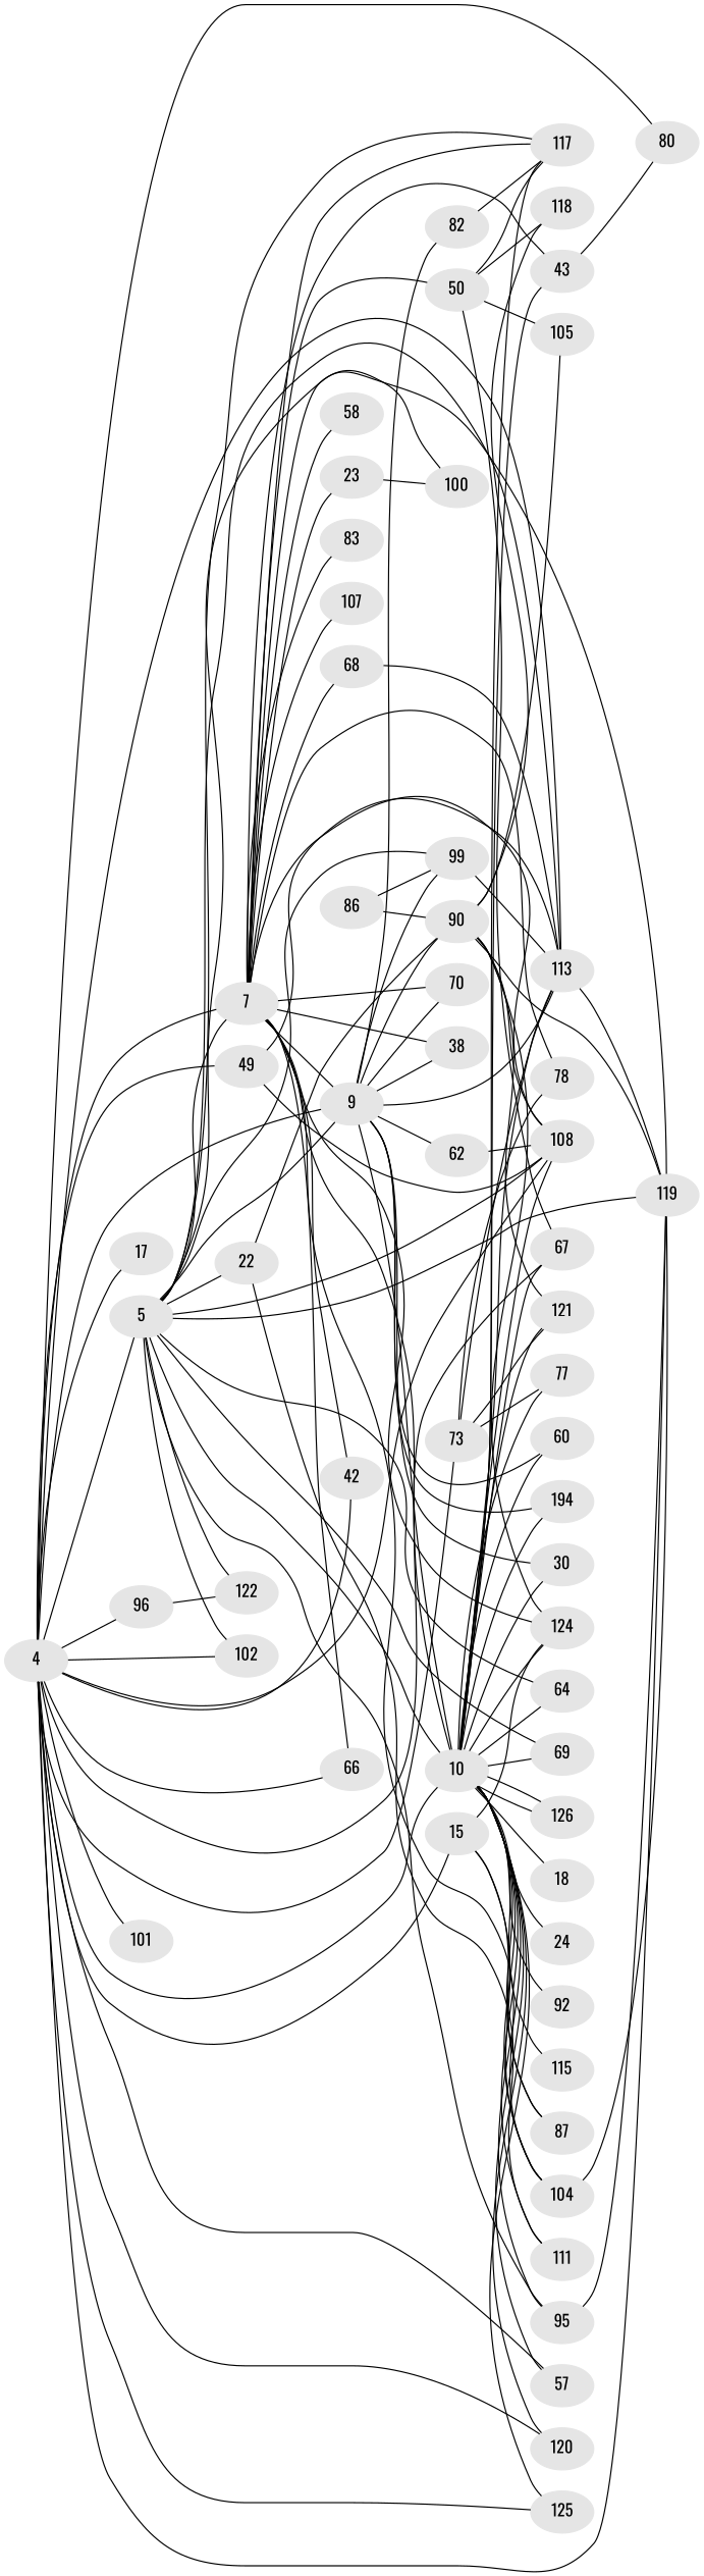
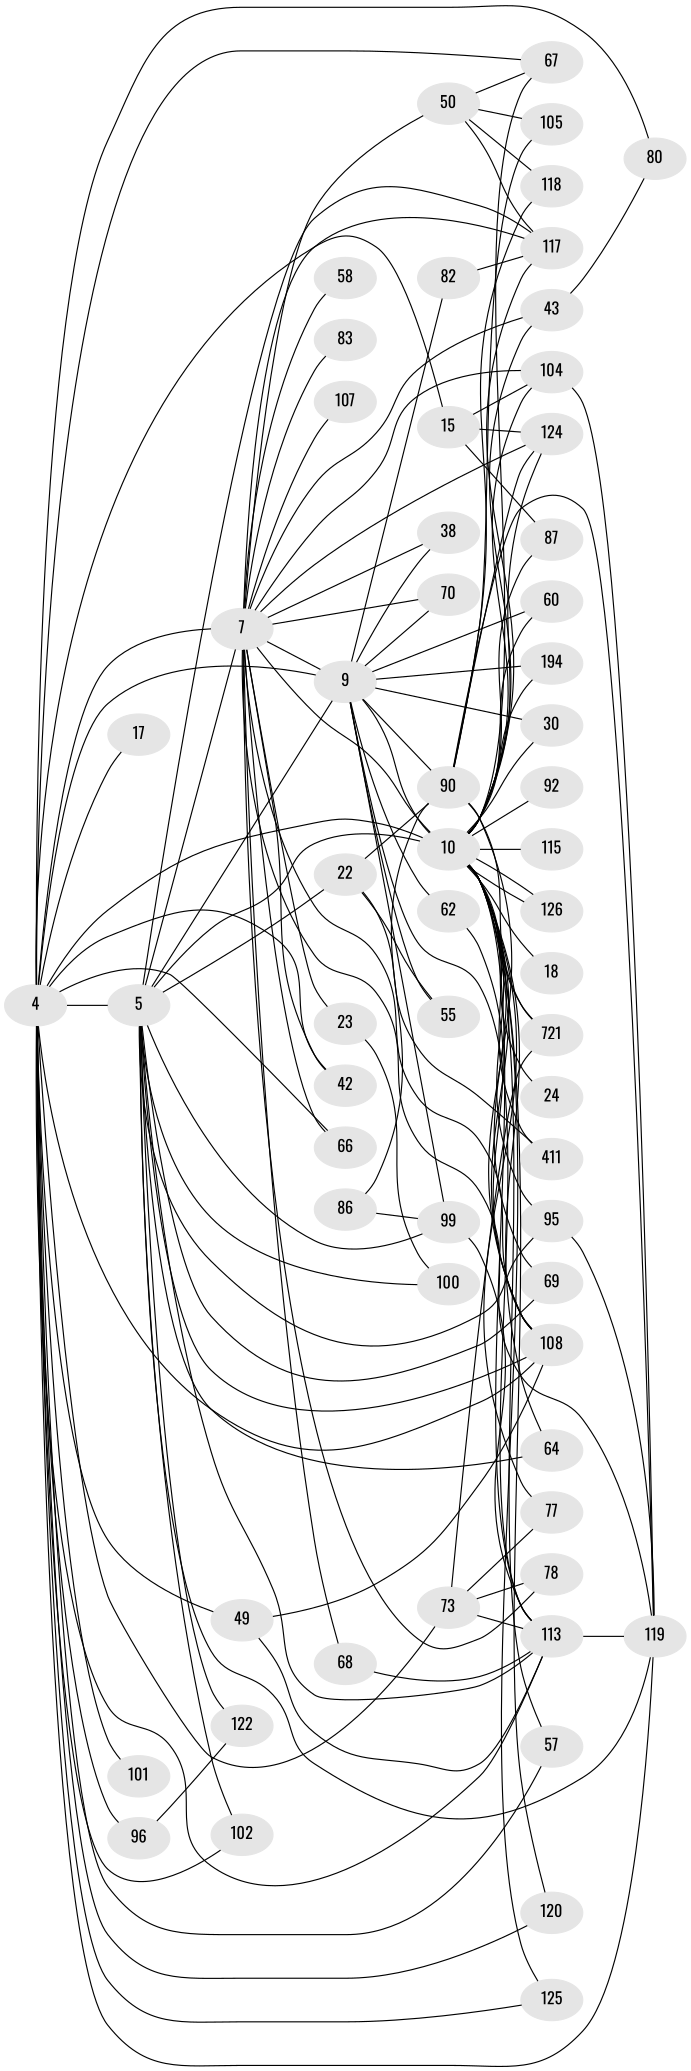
  graph {
    fontname=Oswald
    rankdir=LR
    node [color=gray90 fontname=Oswald style=filled]
    edge [fontname=Oswald]
    4 [super="+3"]
    5 [super="+2"]
    7 [super="+1"]
    9 [super="+8"]
    10 [super="+6"]
    15
    17
    42
    49 [super="+19"]
    57
    66
    67 [super="+32"]
    73 [super="+41"]
    80
    96
    101
    102
    108 [super="+21+45+59+103"]
    113 [super="+72+98+65+106+112"]
    119 [super="+88+109+74+75+116"]
    120
    125
    22
    64 [super="+52"]
    69
    95 [super="+93"]
    99 [super="+81+53+84+85"]
    100
    117 [super="+40"]
    122
    23
    38
    43 [super="+13"]
    50 [super="+28+44"]
    58
    68
    70
    78
    83
    104 [super="+97"]
    107
    124 [super="+16"]
    30
+   55
    60
    62
    82
    90 [super="+37+76"]
    n49 [label=194]
    18
    24
    77
    87
    92
-   111
+   111 [label=411]
    115 [super="+29"]
-   121 [super="+47+11"]
+   121 [super="+47+11" label=721]
    126
    105
    118
    86
    4 -- 5 [weight=4]
    4 -- 7 [weight=4]
    4 -- 9 [weight=4]
    4 -- 10 [weight=4]
    4 -- 15 [weight=2]
    4 -- 17 [weight=2]
    4 -- 42
    4 -- 49 [weight=3]
    4 -- 57
    4 -- 66
    4 -- 67
    4 -- 73 [weight=2]
    4 -- 80
    4 -- 96 [weight=2]
    4 -- 101 [weight=2]
    4 -- 102
    4 -- 108 [weight=2]
    4 -- 113
    4 -- 119 [weight=3]
    4 -- 120
    4 -- 125
    5 -- 7 [weight=4]
    5 -- 9 [weight=4]
    5 -- 10 [weight=4]
    5 -- 102
    5 -- 108 [weight=2]
    5 -- 113 [weight=2]
    5 -- 119
    5 -- 22 [weight=2]
    5 -- 64
    5 -- 69
    5 -- 95
    5 -- 99 [weight=2]
    5 -- 100
    5 -- 117 [weight=2]
    5 -- 122
    7 -- 9 [weight=4]
    7 -- 10 [weight=4]
    7 -- 42
    7 -- 66
    7 -- 108
    7 -- 119
    7 -- 117
    7 -- 23 [weight=2]
    7 -- 38
    7 -- 43 [weight=2]
    7 -- 50 [weight=3]
    7 -- 58 [weight=2]
    7 -- 68
    7 -- 70
    7 -- 78
    7 -- 83
    7 -- 104
    7 -- 107
    7 -- 124
    9 -- 10 [weight=4]
    9 -- 113 [weight=7]
    9 -- 99
    9 -- 38
    9 -- 70
    9 -- 30
+   9 -- 55
    9 -- 60
    9 -- 62
    9 -- 82
    9 -- 90 [weight=3]
    9 -- n49
    10 -- 57
    10 -- 67
    10 -- 108 [weight=3]
    10 -- 113 [weight=4]
    10 -- 120
    10 -- 125
    10 -- 64 [weight=3]
    10 -- 69
    10 -- 95
    10 -- 117 [weight=3]
    10 -- 43
    10 -- 104
    10 -- 124
    10 -- 30
    10 -- 60
    10 -- n49
    10 -- 18
    10 -- 24 [weight=2]
    10 -- 77
    10 -- 87
    10 -- 92 [weight=2]
    10 -- 111
    10 -- 115 [weight=2]
    10 -- 121 [weight=2]
    10 -- 126
    10 -- 126
    15 -- 104
    15 -- 124
    15 -- 87
    49 -- 108
    49 -- 113 [weight=2]
    73 -- 113
    73 -- 78
    73 -- 77
    73 -- 121 [weight=2]
    96 -- 122
    113 -- 119 [weight=2]
+   22 -- 55
    22 -- 90
    22 -- 111
    95 -- 119
    99 -- 113 [weight=2]
    23 -- 100
    43 -- 80
    50 -- 67
    50 -- 117
    50 -- 105
    50 -- 118
    68 -- 113
    104 -- 119
    62 -- 108
    82 -- 117
    90 -- 108
    90 -- 119 [weight=2]
    90 -- 124
    90 -- 121
    90 -- 105
    90 -- 118
    86 -- 99
    86 -- 90
  }
